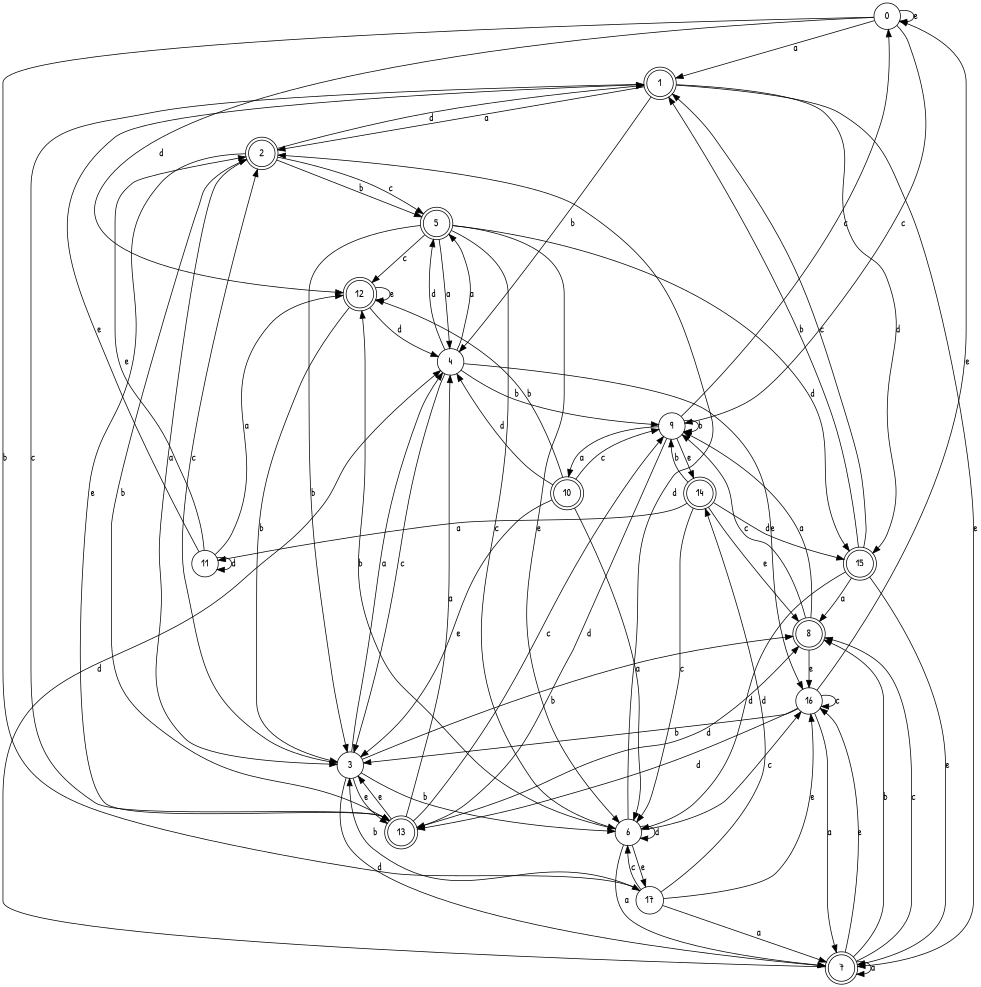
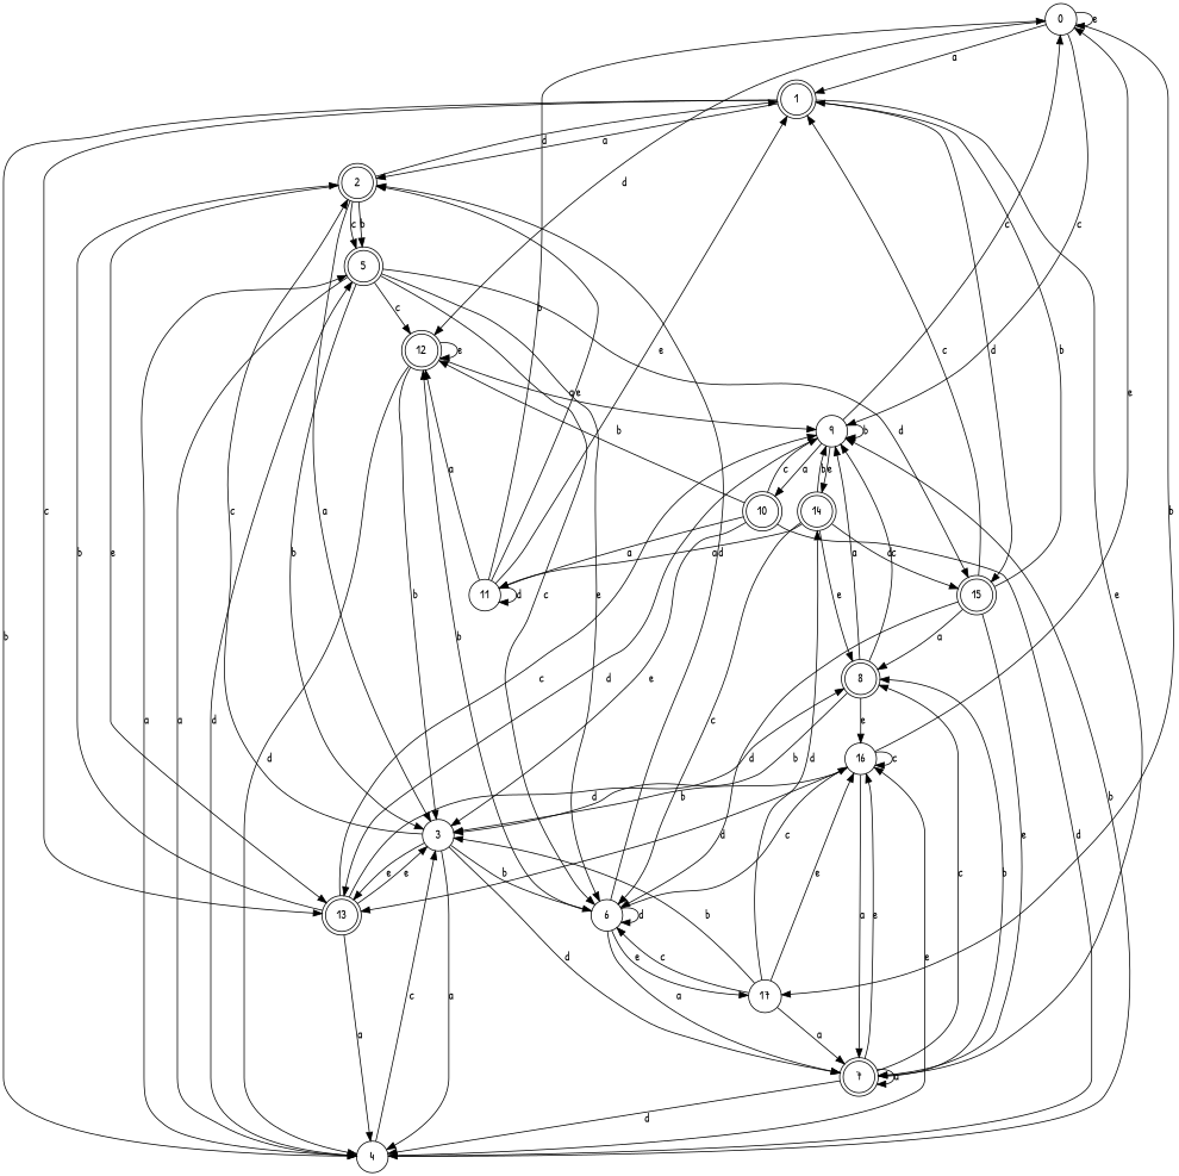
  digraph {
    fontname="Patrick Hand"
    rankdir=TB
    node [color=black fillcolor=white fontname="Patrick Hand" shape=doublecircle style="rounded,filled"]
    edge [fontname="Patrick Hand"]
    n1 [label=0 shape=circle style=filled]
    n2 [label=1]
    n3 [label=9 shape=circle style=filled]
    n4 [label=12]
    n5 [label=17 shape=circle style=filled]
    n6 [label=2]
    n7 [label=4 shape=circle style=filled]
    n8 [label=7]
    n9 [label=13]
    n10 [label=15]
    n11 [label=10]
    n12 [label=14]
    n13 [label=3 shape=circle style=filled]
    n14 [label=16 shape=circle style=filled]
    n15 [label=6 shape=circle style=filled]
    n16 [label=5]
    n17 [label=8]
    n18 [label=11 shape=circle style=filled]
    n1 -> n1 [label=e]
    n1 -> n2 [label=a]
    n1 -> n3 [label=c]
    n1 -> n4 [label=d]
    n1 -> n5 [label=b]
    n2 -> n6 [label=a]
    n2 -> n7 [label=b]
    n2 -> n8 [label=e]
    n2 -> n9 [label=c]
    n2 -> n10 [label=d]
    n3 -> n1 [label=c]
    n3 -> n3 [label=b]
    n3 -> n9 [label=d]
    n3 -> n11 [label=a]
    n3 -> n12 [label=e]
+   n4 -> n3 [label=a]
    n4 -> n4 [label=e]
    n4 -> n7 [label=d]
    n4 -> n13 [label=b]
    n5 -> n8 [label=a]
    n5 -> n12 [label=d]
    n5 -> n13 [label=b]
    n5 -> n14 [label=e]
    n5 -> n15 [label=c]
    n6 -> n2 [label=d]
    n6 -> n9 [label=e]
    n6 -> n13 [label=a]
    n6 -> n16 [label=b]
    n6 -> n16 [label=c]
    n7 -> n3 [label=b]
    n7 -> n13 [label=c]
    n7 -> n14 [label=e]
    n7 -> n16 [label=a]
    n7 -> n16 [label=d]
    n8 -> n7 [label=d]
    n8 -> n8 [label=a]
    n8 -> n14 [label=e]
    n8 -> n17 [label=b]
    n8 -> n17 [label=c]
    n9 -> n3 [label=c]
    n9 -> n6 [label=b]
    n9 -> n7 [label=a]
    n9 -> n13 [label=e]
    n9 -> n17 [label=d]
    n10 -> n2 [label=b]
    n10 -> n2 [label=c]
    n10 -> n8 [label=e]
    n10 -> n15 [label=d]
    n10 -> n17 [label=a]
    n11 -> n3 [label=c]
    n11 -> n4 [label=b]
    n11 -> n7 [label=d]
    n11 -> n13 [label=e]
-   n11 -> n15 [label=a]
+   n11 -> n18 [label=a]
    n12 -> n3 [label=b]
    n12 -> n10 [label=d]
    n12 -> n15 [label=c]
    n12 -> n17 [label=e]
    n12 -> n18 [label=a]
    n13 -> n6 [label=c]
    n13 -> n7 [label=a]
    n13 -> n8 [label=d]
    n13 -> n9 [label=e]
    n13 -> n15 [label=b]
    n14 -> n1 [label=e]
    n14 -> n8 [label=a]
    n14 -> n9 [label=d]
    n14 -> n13 [label=b]
    n14 -> n14 [label=c]
    n15 -> n4 [label=b]
    n15 -> n5 [label=e]
    n15 -> n6 [label=d]
    n15 -> n8 [label=a]
    n15 -> n14 [label=c]
    n15 -> n15 [label=d]
    n16 -> n4 [label=c]
    n16 -> n7 [label=a]
    n16 -> n10 [label=d]
    n16 -> n13 [label=b]
    n16 -> n15 [label=c]
    n16 -> n15 [label=e]
    n17 -> n3 [label=a]
    n17 -> n3 [label=c]
-   n13 -> n17 [label=b]
+   n17 -> n13 [label=b]
    n17 -> n14 [label=e]
+   n18 -> n1 [label=b]
    n18 -> n2 [label=e]
    n18 -> n4 [label=a]
    n18 -> n6 [label=e]
    n18 -> n18 [label=d]
  }
